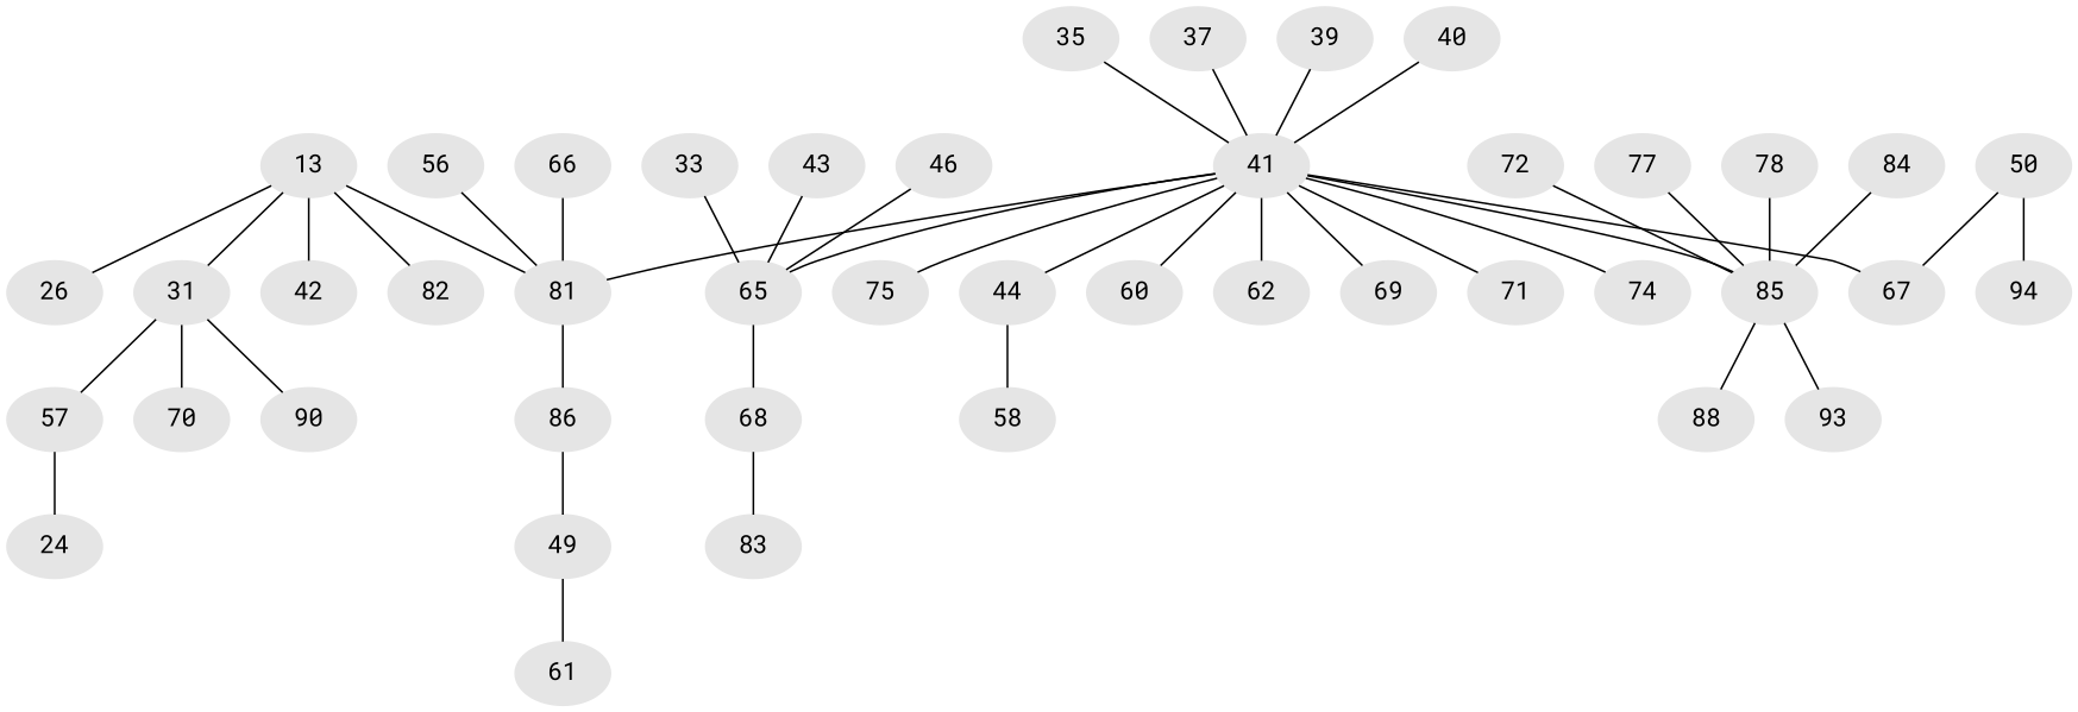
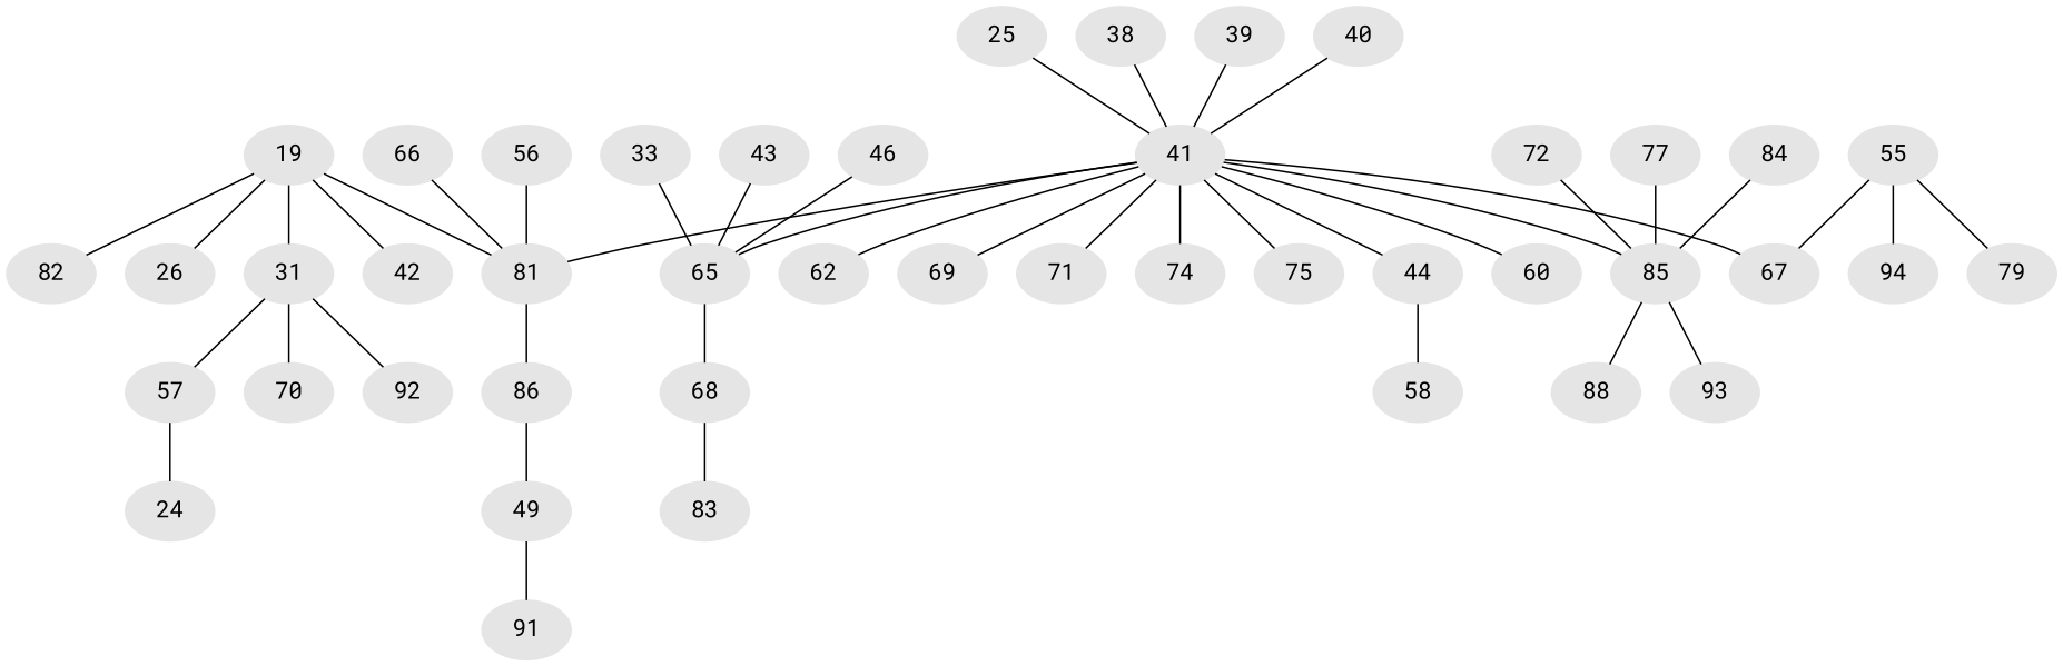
  graph {
    fontname="Roboto Mono"
    node [color=gray90 fontname="Roboto Mono" style=filled]
    edge [fontname="Roboto Mono"]
-   19 [label=13]
+   19
    26
    n3 [label=31]
    42
    81 [super="+80+30"]
    82
    57
    70
-   90
+   90 [label=92]
    86
    65 [super="+25+16+54"]
    68
    33
    41 [super="+37"]
    44
    60
    62
    69
    71
    74
    75
    85 [super="+45+12+15+34+47+22+31+49+73+76"]
    67
-   35
+   35 [label=25]
    n25 [label=24]
-   38 [label=37]
+   38
    39
    40
    58
-   50 [super="+48"]
+   50 [super="+48" label=55]
+   79
    n32 [label=94]
    88
    93
    43
    46
    56
    83
    66
    72
    77
-   78
    n43 [label=49]
    84
-   91 [label=61]
+   91
    19 -- 26
    19 -- n3
    19 -- 42
    19 -- 81
    19 -- 82
    n3 -- 57
    n3 -- 70
    n3 -- 90
    81 -- 86
    57 -- n25
    86 -- n43
    65 -- 68
    68 -- 83
    33 -- 65
    41 -- 81
    41 -- 65
    41 -- 44
    41 -- 60
    41 -- 62
    41 -- 69
    41 -- 71
    41 -- 74
    41 -- 75
    41 -- 85
    41 -- 67
    44 -- 58
    85 -- 88
    85 -- 93
    35 -- 41
    38 -- 41
    39 -- 41
    40 -- 41
    50 -- 67
+   50 -- 79
    50 -- n32
    43 -- 65
    46 -- 65
    56 -- 81
    66 -- 81
    72 -- 85
    77 -- 85
-   78 -- 85
    n43 -- 91
    84 -- 85
  }
